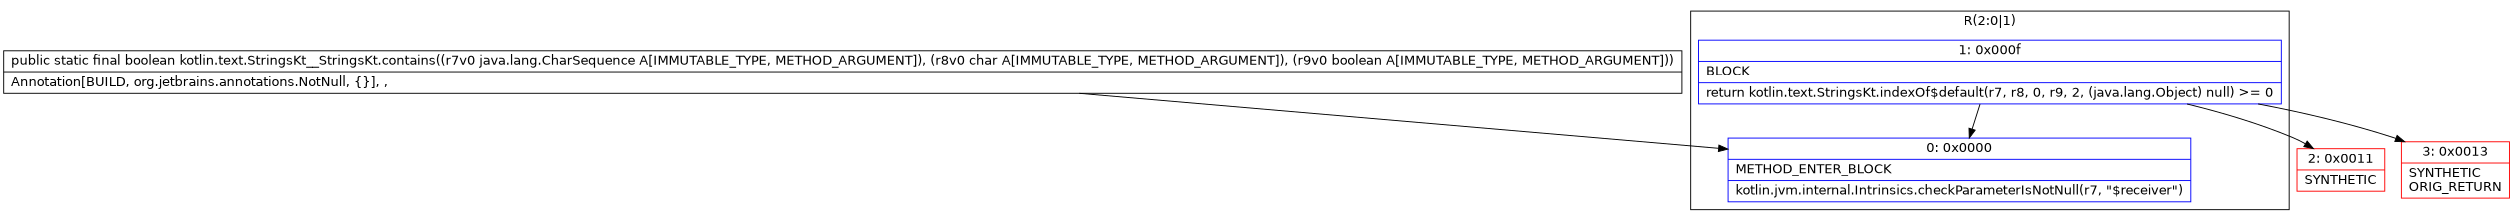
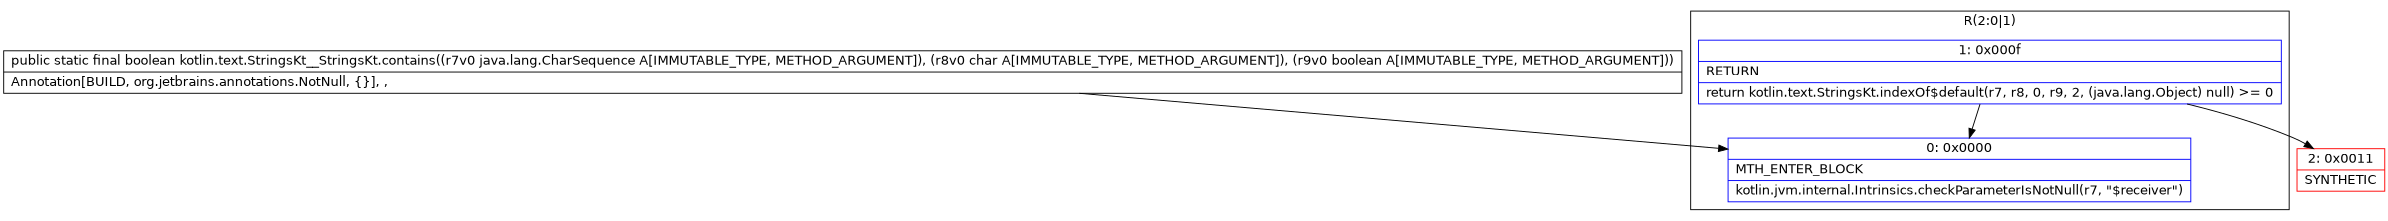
  digraph {
    fontname="DejaVu Sans"
    node [color=blue fontname="DejaVu Sans" shape=record]
    edge [fontname="DejaVu Sans"]
-   n1 [label="{0\:\ 0x0000|METHOD_ENTER_BLOCK\l|kotlin.jvm.internal.Intrinsics.checkParameterIsNotNull(r7, \"$receiver\")\l}"]
-   n2 [label="{1\:\ 0x000f|BLOCK\l|return kotlin.text.StringsKt.indexOf$default(r7, r8, 0, r9, 2, (java.lang.Object) null) \>= 0\l}"]
+   n1 [label="{0\:\ 0x0000|MTH_ENTER_BLOCK\l|kotlin.jvm.internal.Intrinsics.checkParameterIsNotNull(r7, \"$receiver\")\l}"]
+   n2 [label="{1\:\ 0x000f|RETURN\l|return kotlin.text.StringsKt.indexOf$default(r7, r8, 0, r9, 2, (java.lang.Object) null) \>= 0\l}"]
    n3 [color=red label="{2\:\ 0x0011|SYNTHETIC\l}"]
-   n4 [color=red label="{3\:\ 0x0013|SYNTHETIC\lORIG_RETURN\l}"]
    n5 [label="{public static final boolean kotlin.text.StringsKt__StringsKt.contains((r7v0 java.lang.CharSequence A[IMMUTABLE_TYPE, METHOD_ARGUMENT]), (r8v0 char A[IMMUTABLE_TYPE, METHOD_ARGUMENT]), (r9v0 boolean A[IMMUTABLE_TYPE, METHOD_ARGUMENT]))  | Annotation[BUILD, org.jetbrains.annotations.NotNull, \{\}], , \l}" color=""]
    subgraph cluster_1 {
      label="R(2:0|1)"
      n1
      n2
    }
    n2 -> n1
    n2 -> n3
-   n2 -> n4
    n5 -> n1
  }
